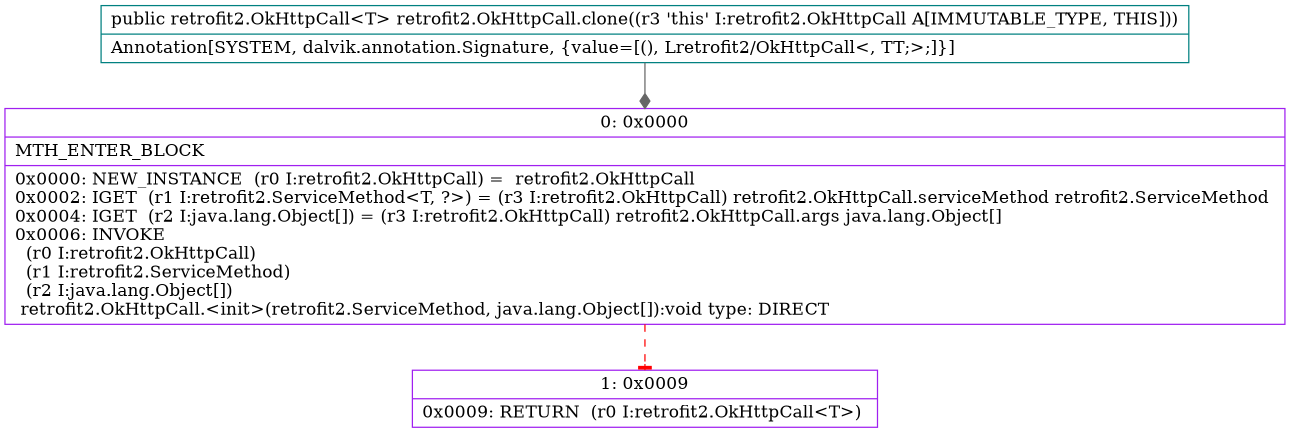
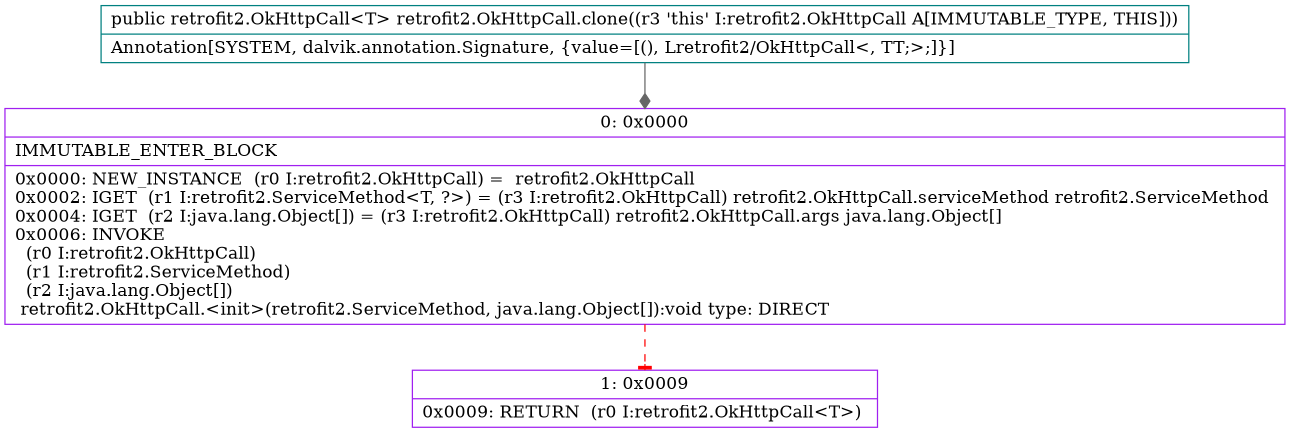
  digraph {
    node [shape=record color=purple]
-   n1 [label="{0\:\ 0x0000|MTH_ENTER_BLOCK\l|0x0000: NEW_INSTANCE  (r0 I:retrofit2.OkHttpCall) =  retrofit2.OkHttpCall \l0x0002: IGET  (r1 I:retrofit2.ServiceMethod\<T, ?\>) = (r3 I:retrofit2.OkHttpCall) retrofit2.OkHttpCall.serviceMethod retrofit2.ServiceMethod \l0x0004: IGET  (r2 I:java.lang.Object[]) = (r3 I:retrofit2.OkHttpCall) retrofit2.OkHttpCall.args java.lang.Object[] \l0x0006: INVOKE  \l  (r0 I:retrofit2.OkHttpCall)\l  (r1 I:retrofit2.ServiceMethod)\l  (r2 I:java.lang.Object[])\l retrofit2.OkHttpCall.\<init\>(retrofit2.ServiceMethod, java.lang.Object[]):void type: DIRECT \l}"]
+   n1 [label="{0\:\ 0x0000|IMMUTABLE_ENTER_BLOCK\l|0x0000: NEW_INSTANCE  (r0 I:retrofit2.OkHttpCall) =  retrofit2.OkHttpCall \l0x0002: IGET  (r1 I:retrofit2.ServiceMethod\<T, ?\>) = (r3 I:retrofit2.OkHttpCall) retrofit2.OkHttpCall.serviceMethod retrofit2.ServiceMethod \l0x0004: IGET  (r2 I:java.lang.Object[]) = (r3 I:retrofit2.OkHttpCall) retrofit2.OkHttpCall.args java.lang.Object[] \l0x0006: INVOKE  \l  (r0 I:retrofit2.OkHttpCall)\l  (r1 I:retrofit2.ServiceMethod)\l  (r2 I:java.lang.Object[])\l retrofit2.OkHttpCall.\<init\>(retrofit2.ServiceMethod, java.lang.Object[]):void type: DIRECT \l}"]
    n2 [label="{1\:\ 0x0009|0x0009: RETURN  (r0 I:retrofit2.OkHttpCall\<T\>) \l}"]
    n3 [label="{public retrofit2.OkHttpCall\<T\> retrofit2.OkHttpCall.clone((r3 'this' I:retrofit2.OkHttpCall A[IMMUTABLE_TYPE, THIS]))  | Annotation[SYSTEM, dalvik.annotation.Signature, \{value=[(), Lretrofit2\/OkHttpCall\<, TT;\>;]\}]\l}" color=teal]
    n1 -> n2 [color=red style=dashed arrowhead=tee]
    n3 -> n1 [color=gray40 style=solid arrowhead=diamond]
  }
